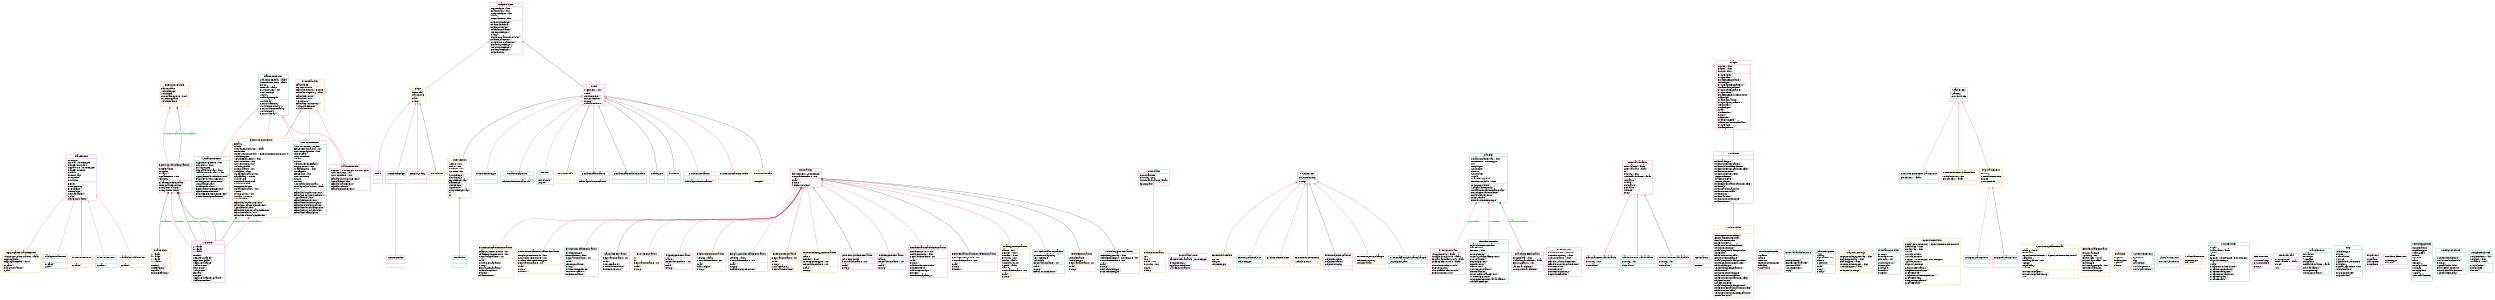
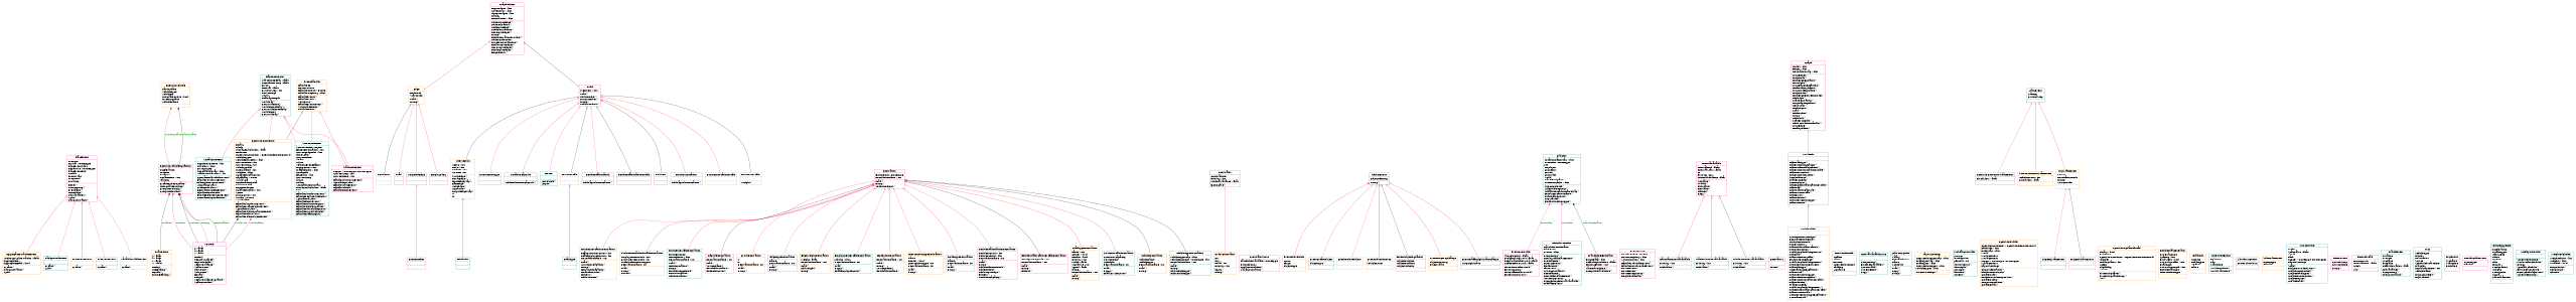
  digraph {
    rankdir=BT
    node [color=deeppink shape=record]
    edge [arrowhead=empty arrowtail=none color=black]
    n1 [color=darkorange label="{AggregateDurationEvent|MinimumSplitDuration : float\lAggregateID\lAggregateHead : bool\l|Create()\lAddConstraints()\lSplit()\l}"]
    n2 [label="{PlaceEvent|EventID\lArrival : NoneType\lBaseEventStart\lDeparture : NoneType\lBaseEventEnd\lDetails\lEventStart\lEventEnd\lDuration\l|Reset()\lDumpToLog()\lPrevPlace()\lNextPlace()\lAddVariables()\lSplit()\lAddConstraints()\l}"]
    n3 [color=teal label="{BackgroundEvent|\l|Create()\lSplit()\l}"]
    n4 [color=teal label="{BaseConnector|StartTimeOfDay : float\lSecondsPerStep : float\lClock\lInterval : float\lCurrentStep : int\lNetSettings\lWorld\lRealDayLength\l|WorldDay()\lGetWorldTime()\lWorldTimeOfDay()\lGetWorldTimeOfDay()\lWorldTime()\lGetWorldDay()\l}"]
    n5 [color=teal label="{Business|\l|}"]
    n6 [label="{Node|Members : list\l|Load()\lAddMember()\lDropMember()\lDump()\lLoadMembers()\l}"]
    n7 [label="{GraphObject|InputEdges : list\lCollections : dict\lOutputEdges : list\lName\lDecorations : dict\l|AddOutputEdge()\lAddDecoration()\lAddInputEdge()\lLoadDecorations()\lIterInputEdges()\lDump()\lFindDecorationProvider()\lAddToCollection()\lDropFromCollection()\lFindOutputEdges()\lIterOutputEdges()\lFindInputEdges()\lEdgeExists()\l}"]
    n8 [label="{BusinessLocation|\l|AddCapsuleToLocation()\l}"]
    n9 [color=darkorange label="{BusinessLocationDecoration|PeakCustomerCount : int\lPeakEmployeeCount : int\lDecorationName : str\l|Load()\lCustomerCapacity()\lDump()\lEmployeeCapacity()\lEndPointCount()\lFitness()\lAddBusiness()\l}"]
    n10 [label="{Decoration|HostObject : NoneType\lDecorationName : str\l|Load()\lDump()\lSetHostObject()\l}"]
    n11 [color=darkorange label="{BusinessLocationProfile|\l|}"]
    n12 [color=darkorange label="{BusinessLocationProfileDecoration|EmployeesPerNode : int\lCustomersPerNode : int\lPreferredBusinessTypes\lDecorationName : str\l|Load()\lDump()\lFitness()\l}"]
    n13 [color=darkorange label="{BusinessProfile|\l|Weight()\l}"]
    n14 [color=teal label="{BusinessProfileDecoration|BusinessType\lAnnotations : dict\lDecorationName : str\l|Load()\lTestAnnotation()\lDump()\lBusinessTypePred()\lRemAnnotation()\lAddAnnotation()\l}"]
    n15 [label="{CapsuleDecoration|DecorationName : str\l|Load()\lSourceName()\lDestinationName()\lEndPointCount()\l}"]
    n16 [label="{ConnectedTo|\l|}"]
    n17 [color=teal label="{WeightedEdge|\l|}"]
    n18 [color=darkorange label="{Edge|EndNode\lStartNode\l|Load()\lDump()\l}"]
    n19 [label="{Constraint|ConstraintID\lPriority : int\lMinimalVariance : float\l|fpcompare()\l}"]
    n20 [label="{ConstraintStore|LastPickedVariable : NoneType\l|DumpToLog()\lApplyConstraints()\lSolveConstraints()\l}"]
    n21 [color=darkorange label="{CoordDecoration|Y\lX\lDecorationName : str\l|Load()\lDump()\l}"]
    n22 [label="{EdgeTypeDecoration|Name\lDecorationName : str\l|Load()\lDump()\l}"]
    n23 [color=darkorange label="{EdgeWeightDecoration|Weight : float\lDecorationName : str\l|Load()\lAddWeight()\lDump()\l}"]
    n24 [label="{EmployedBy|\l|}"]
    n25 [color=teal label="{EmploymentProfileDecoration|JobList : dict\lDecorationName : str\l|Load()\lDump()\lPeakEmployeeCount()\l}"]
    n26 [color=teal label="{EndPoint|\l|}"]
    n27 [color=darkorange label="{Intersection|WEST : int\lEAST : int\lNORTH : int\lSOUTH : int\l|SouthEdge()\lNorthEdge()\lInputEdgeMap()\lEastEdge()\lWestEdge()\lSignature()\lOutputEdgeMap()\lY()\lX()\l}"]
    n28 [color=darkorange label="{EndPointDecoration|DecorationName : str\l|Load()\lDump()\lSourceName()\lDestinationName()\l}"]
    n29 [color=darkorange label="{EventAddVehicle|Route\lTarget\lObjectType\l|}"]
    n30 [color=teal label="{ObjectEvent|ObjectIdentity\l|Dump()\l}"]
    n31 [label="{EventController|ShoppingTrip : float\lLunchDuringWork : float\lRestaurantAfterWork : float\lCoffeeBeforeWork : float\l|FireDinnerAfterWork()\lFireShopping()\lFireCoffeeBeforeWork()\lFireLunchAtWork()\l}"]
    n32 [color=teal label="{Traveler|LocationNameMap : dict\lEventList : NoneType\lJob\lEmployer\lConnector\lPerson\lController\lWorld\lTravelEstimator\lBusinessCache : dict\l|TripCompleted()\lScheduleNextTrip()\lInitializeLocationNameMap()\lResolveLocationName()\lBuildDailyEvents()\lTripStarted()\lFindBusinessByType()\l}"]
    n33 [color=teal label="{EventCreateObject|ObjectType\l|}"]
    n34 [color=darkorange label="{EventDeleteObject|\l|}"]
    n35 [color=darkorange label="{EventHandler|HandlerID\lRouterQueue\lHandlerQueue : Queue\lHandlerRegistry : dict\l|HandleEvents()\lHandleEvent()\lShutdown()\lHandleEventsLoop()\lSubscribeEvent()\lPublishEvent()\l}"]
    n36 [color=darkorange label="{EventInductionLoop|VehicleCount\l|}"]
    n37 [label="{EventObjectDynamics|ObjectPosition\lObjectRotation\lObjectVelocity\l|}"]
    n38 [color=darkorange label="{EventPropertyChange|ObjectProperty\lObjectValue\l|}"]
    n39 [label="{EventRouter|RouterQueue : Queue\lRouterRegistry : dict\lSubscriptions : dict\l|HandleSubscribeEvent()\lHandleUnsubscribeEvent()\lRouteEvents()\lRouteEvent()\lRouteEventsLoop()\lRegisterHandler()\l}"]
    n40 [color=teal label="{EventTrafficLightStateChange|StopLightState\l|}"]
    n41 [label="{GaussianIntervalVariable|Priority : int\l|PickValue()\l}"]
    n42 [label="{IntervalVariable|IntervalEnd : float\lIntervalStart : float\lID\lPriority : int\lMinimalVariance : float\l|SetValue()\lIsValid()\lPickValue()\lGetValue()\lIsFixed()\lCopy()\l}"]
    n43 [label="{Generators|\l|RMAT()\l}"]
-   n44 [label="{Graph|Nodes : dict\lEdges : dict\lRoute : dict\l|DropEdges()\lDropNode()\lFindEdgeByName()\lIterEdges()\lDropEdgesByPattern()\lFindNodeByName()\lDropNodeByName()\lDropNodes()\lFindEdgeBetweenNodes()\lAddEdge()\lLoadDecoration()\lDropEdgeByName()\lIterNodes()\lFindEdges()\lLoad()\lFindNodes()\lDump()\lAddNode()\lLoadFromFile()\lAddDecorationHandler()\lDropEdge()\lFindByName()\l}"]
+   n44 [label="{Graph|Nodes : dict\lEdges : dict\lDecorationMap : dict\l|DropEdges()\lDropNode()\lFindEdgeByName()\lIterEdges()\lDropEdgesByPattern()\lFindNodeByName()\lDropNodeByName()\lDropNodes()\lFindEdgeBetweenNodes()\lAddEdge()\lLoadDecoration()\lDropEdgeByName()\lIterNodes()\lFindEdges()\lLoad()\lFindNodes()\lDump()\lAddNode()\lLoadFromFile()\lAddDecorationHandler()\lDropEdge()\lFindByName()\l}"]
    n45 [label="{IntersectionInfo|ZOffset\lName\lAssetID\lIntersectionTypes\lPadding\lSignature\l|}"]
    n46 [label="{IntersectionType|\l|}"]
    n47 [color=darkorange label="{IntersectionTypeDecoration|Name\lRender : bool\lIntersectionType : str\lDecorationName : str\l|Load()\lDump()\l}"]
    n48 [color=teal label="{IntervalVariableStore|\l|DumpToLog()\lFindFreeVariables()\lStoreIsValid()\lStoreIsFixed()\lCopy()\l}"]
    n49 [color=teal label="{JobDescription|Salary\lFlexibleHours\lName\lSchedule\l|Load()\lCopy()\lDump()\l}"]
-   n50 [label="{JobDescriptionDecoration|JobDescription\lDecorationName : str\l|Load()\lDump()\l}"]
    n51 [color=darkorange label="{LayoutSettings|IntersectionTypeMap : dict\lRoadTypeMap : dict\lRoadTypes : dict\lIntersectionTypes : dict\lVehicleTypes : dict\l|ProcessSettings()\l}"]
    n52 [color=teal label="{LocationCapsule|\l|AddEndPointToCapsule()\l}"]
    n53 [color=teal label="{MaximumIntervalVariable|Priority : int\l|PickValue()\l}"]
    n54 [label="{MinimumIntervalVariable|Priority : int\l|PickValue()\l}"]
    n55 [color=teal label="{MobdatController|prompt\lEventRouter\lpformat : str\l|do_shutdown()\ldo_stopat()\lpostcmd()\ldo_start()\ldo_exit()\l}"]
    n56 [label="{NodeTypeDecoration|Name\lDecorationName : str\l|Load()\lDump()\l}"]
    n57 [color=darkorange label="{OpenSimBuilder|OpenSimConnector : OpenSimRemoteControl\lRoadMap : dict\lNodeMap : dict\lWorld\lWorldCenterY\lWorldCenterX\lLogger : NoneType, RootLogger\lWorldCenterZ\lLayoutSettings\l|ComputeRotation()\lFindAssetInObject()\lCreateNode()\lPushNetworkToOpenSim()\lCreateNodes()\lComputeLocation()\lCreateRoads()\l}"]
    n58 [color=darkorange label="{OpenSimConnector|Binary\lClock\lAverageClockSkew : float\lEndPoint\lOpenSimConnector : OpenSimRemoteControl\lVehicleTypes\lVehicleReuseList : dict\lCurrentTime : int\lCurrentStep : int\lVelocityDelta\lInterpolated : int\lVehicles : dict\lUpdateThreadCount\lCapability : UUID\lWorldSize\lAccelerationDelta\lPositionDelta\lAsyncEndPoint\lUpdateThreads : list\lScene\lDumpCount : int\lWorkQ : Queue\lWorldOffset\l|HandleShutdownEvent()\lHandleCreateObjectEvent()\lSimulationStart()\lHandleObjectDynamicsEvent()\lHandleTimerEvent()\lHandleDeleteObjectEvent()\l}"]
    n59 [label="{OpenSimConnectorStatsEvent|ClockSkew : float\l|}"]
    n60 [color=teal label="{StatsEvent|StatKey\lCurrentStep\l|}"]
    n61 [color=darkorange label="{OpenSimUpdateThread|Binary : bool\lEndPoint\lOpenSimConnector : OpenSimRemoteControl\lVehicles\lTotalUpdates : int\lScene\lCapability\lWorkQ\l|ProcessUpdates()\lProcessUpdatesLoop()\lrun()\l}"]
    n62 [color=darkorange label="{OpenSimVehicle|LastUpdate\lVehicleType\lVehicleID\lInUpdateQueue : bool\lTweenUpdate\lVehicleName\l|}"]
    n63 [label="{OpenSimVehicleDynamics|Acceleration\lPosition\lRotation\lUpdateTime : int\lVelocity\l|CreateTweenUpdate()\lInterpolatePosition()\lComputeVelocity()\lComputePosition()\l}"]
    n64 [color=darkorange label="{OrderConstraint|ID1\lID2\lDelta : int\lPriority : int\l|Apply()\lDump()\l}"]
    n65 [color=teal label="{Person|\l|SetVehicle()\lSetJob()\l}"]
    n66 [color=darkorange label="{PersonProfile|\l|}"]
    n67 [color=darkorange label="{PostEventEvent|\l|Create()\l}"]
    n68 [color=teal label="{PreEventEvent|\l|Create()\l}"]
    n69 [color=darkorange label="{Quaternion|y : float\lx : float\lz : float\lw : float\l|ToList()\lToHeading()\lEquals()\lFromHeading()\l}"]
    n70 [color=darkorange label="{ResidentialGenerator|DrivewayType\lSpacing : int\lBothSides : bool\lDrivewayBuffer : int\lRoadType\lDrivewayLength : int\lResidentialType\lIntersectionType\l|}"]
    n71 [color=teal label="{ResidentialLocation|\l|AddCapsuleToLocation()\l}"]
    n72 [label="{ResidentialLocationDecoration|ResidentCount : int\lResidenceList : dict\lDecorationName : str\l|Load()\lDump()\lAddResidentToNode()\lAddResident()\lAddOutputEdge()\lFitness()\lResidentCapacity()\l}"]
    n73 [label="{ResidentialLocationProfile|\l|}"]
    n74 [label="{ResidentialLocationProfileDecoration|ResidentsPerNode : int\lDecorationName : str\l|Load()\lDump()\lFitness()\l}"]
    n75 [color=darkorange label="{ResidesAt|\l|}"]
    n76 [label="{Road|\l|}"]
    n77 [color=darkorange label="{RoadInfo|AssetID\lRoadTypes\lZOffset\lName\l|}"]
    n78 [color=teal label="{RoadType|\l|}"]
    n79 [color=darkorange label="{RoadTypeDecoration|Lanes : int\lCenter : bool\lRender : bool\lPriority : int\lWidth : float\lSignature : str\lSpeed : float\lName\lDecorationName : str\l|Load()\lDump()\l}"]
    n80 [color=teal label="{ScheduledEvent|EndTime\lDay\lStartTime\l|WorldEndTime()\lWorldStartTime()\l}"]
    n81 [color=teal label="{ServiceProfileDecoration|CustomerCapacity\lServiceTime\lSchedule\lDecorationName : str\l|Load()\lDump()\lPeakServiceCount()\l}"]
    n82 [label="{ShutdownEvent|RouterShutdown\l|}"]
    n83 [color=teal label="{SocialConnector|TripTimerEventQ : list\lTravelers : dict\lCurrentStep\lTripCallbackMap : dict\lMaximumTravelers : int\l|GenerateAddVehicleEvent()\lHandleShutdownEvent()\lAddTripToEventQueue()\lSimulationStart()\lCreateTravelers()\lGenerateTripBegEvent()\lHandleTimerEvent()\lHandleDeleteObjectEvent()\lGenerateTripEndEvent()\l}"]
    n84 [label="{StatsConnector|Logger : NoneType, RootLogger\lCurrentStep : int\lCurrentTime : int\l|HandleShutdownEvent()\lSimulationStart()\lHandleStatsEvent()\lHandleVehicle()\lHandleTimerEvent()\l}"]
    n85 [color=darkorange label="{SubscribeEvent|EventType\lHandler\l|}"]
    n86 [color=teal label="{SumoBuilder|Prefix\lScaleValue : float\lWorld\lPath\lLogger : NoneType, RootLogger\lLayoutSettings\l|Scale()\lPushNetworkToSumo()\lCreateConnections()\lCreateRoadTypes()\lCreateIntersections()\lCreateRoutes()\lCreateRoads()\l}"]
    n87 [color=teal label="{SumoConnector|SumoProcess : Popen\lEdgesPerIteration : int\lCurrentEdgeList : list\lTimeScale\lCurrentTime\lXBase\lYSize\lVelocityFudgeFactor\lDumpCount : int\lTrafficLights : dict\lConfigFile\lEdgeList : list\lCurrentStep\lXSize\lYBase\lSimulationBoundary\lAverageClockSkew : float\lPort\l|HandleShutdownEvent()\lHandleDepartedVehicles()\lSimulationStart()\lHandleTimerEvent()\lHandleInductionLoops()\lHandleVehicleUpdates()\lHandleAddVehicleEvent()\lHandleArrivedVehicles()\lHandleTrafficLights()\l}"]
    n88 [color=darkorange label="{SumoConnectorStatsEvent|VehicleCount : int\lClockSkew : float\l|}"]
    n89 [color=teal label="{TimedEventList|TravelTimeEstimator\lBaseEvent\lEvents : dict\l|DumpToLog()\lInsertWithinPlaceEvent()\lPrevPlaceID()\lPopTripEvent()\lFindEvents()\lLastEvent()\lSolveConstraints()\lNextPlaceID()\lInsertAfterPlaceEvent()\lMoreTripEvents()\lDumpToLogIntervalVariables()\lAddPlaceEvent()\l}"]
    n90 [label="{TimerEvent|CurrentStep\lCurrentTime\l|Dump()\l}"]
    n91 [label="{TimerThread|EventRouter\lIntervalTime : float\lClock\l|run()\l}"]
    n92 [color=teal label="{TravelEvent|Duration\lEventID\lSrcPlace\lDstPlace\lDefaultDuration : float\l|AddVariables()\lDumpToLog()\lAddConstraints()\l}"]
    n93 [label="{TravelTimeEstimator|RouteData : dict\lDefaultTravelTime : float\lHistoryFactor : int\l|SaveTravelTime()\lComputeTravelTime()\l}"]
    n94 [color=teal label="{Trip|VehicleType\lTripID\lDestination\lSource\lScheduledStartTime\lTraveler\lActualStartTime : int\lVehicleName\l|TripCompleted()\lTripStarted()\l}"]
    n95 [color=teal label="{TripBegStatsEvent|\l|}"]
    n96 [color=darkorange label="{TripStatsEvent|Person\lDestinationNode\lTripID\lSourceNode\l|}"]
    n97 [label="{TripEndStatsEvent|\l|}"]
    n98 [label="{TripEvent|SrcName\lStartTime\lDstName\l|}"]
    n99 [label="{UnsubscribeEvent|EventType\lHandler\l|}"]
    n100 [color=darkorange label="{VariableMiddleEvent|\l|Create()\l}"]
    n101 [label="{Vector3|y : float\lx : float\lz : float\l|ToList()\lLengthSquared()\lApproxEquals()\lVectorDistance()\lScaleVector()\lAddVector()\lSubVector()\lEquals()\lLength()\lVectorDistanceSquared()\lScaleConstant()\l}"]
    n102 [color=darkorange label="{VehicleDecoration|VehicleName\lVehicleType\lDecorationName : str\l|Load()\lDump()\l}"]
    n103 [color=teal label="{VehicleTypeDecoration|VehicleTypeMap : dict\lVehicleTypeList : NoneType, list\lDecorationName : str\l|Load()\lDump()\lAddVehicleType()\lPickVehicleType()\l}"]
    n104 [color=teal label="{VehicleTypeInfo|Acceleration\lProfileTypes\lMaxSpeed\lName\lAssetID\lRate\lLength\lDeceleration\lMinGap\lDescription\lSigma\lStartParameter\l|}"]
    n105 [color=teal label="{WeeklySchedule|\l|ScheduledAtTime()\lWorkWeekSchedule()\lDump()\lSpecialSchedule()\lFullWeekSchedule()\lNextScheduledEvent()\lScheduleForDay()\l}"]
    n106 [color=teal label="{WeightedChoice|WeightedList : list\lWeights : dict\lModified : bool\l|DropChoice()\lAddChoice()\lChoose()\l}"]
    n107 [color=darkorange label="{WorldBuilder|\l|ConnectIntersections()\lGenerateResidential()\lFindClosestNode()\lAddBusiness()\lAddResidentialLocation()\lAddIntersection()\lBuildSimpleParkingLotSN()\lAddRoad()\lAddBusinessProfile()\lFindNodesInRange()\lBuildSimpleParkingLotEW()\lAddIntersectionBetween()\lAddRoadType()\lSetRoadTypeByPattern()\lAddPerson()\lAddIntersectionType()\lAddBusinessLocation()\lAddBusinessLocationProfile()\lAddEndPoint()\lLoadFromFile()\lBuildSimpleParkingLotNS()\lAddResidentialLocationProfile()\lAddPersonProfile()\lSetIntersectionTypeByPattern()\lGenerateGrid()\l}"]
    n108 [label="{WorldInfo|\l|AddRoadType()\lAddBusinessLocation()\lAddResidentialLocation()\lAddBusinessLocationProfile()\lAddIntersection()\lAddBusinessProfile()\lSetResidence()\lLoadFromFile()\lSetEmployer()\lAddResidentialLocationProfile()\lAddRoad()\lAddLocationCapsule()\lAddPersonProfile()\lAddPerson()\lAddEndPoint()\lAddIntersectionType()\lAddBusiness()\l}"]
    n1 -> n2 [color=red]
    n3 -> n2 [color=deeppink]
    n5 -> n6
    n6 -> n7
    n8 -> n6 [color=red]
    n9 -> n10 [color=deeppink]
    n11 -> n6 [color=red]
    n12 -> n10 [color=red]
    n13 -> n6
    n14 -> n10 [color=red]
    n15 -> n10
    n16 -> n17 [color=red]
    n17 -> n18 [color=red]
    n18 -> n7 [color=red]
    n21 -> n10 [color=deeppink]
    n22 -> n10 [color=deeppink]
    n23 -> n10 [color=red]
    n24 -> n18 [color=red]
    n25 -> n10 [color=deeppink]
    n26 -> n27
    n27 -> n6
    n28 -> n10 [color=red]
    n29 -> n30 [arrowhead=diamond color=red]
    n31 -> n32 [arrowhead=diamond color=deeppink fontcolor=green label=Controller style=solid]
    n33 -> n30 [color=deeppink]
    n34 -> n30 [color=deeppink]
    n36 -> n30
    n37 -> n30
    n38 -> n30 [color=red]
    n40 -> n30 [color=red]
    n41 -> n42 [color=red]
    n46 -> n6 [color=deeppink]
    n47 -> n10 [color=deeppink]
-   n50 -> n10
    n52 -> n6 [color=red]
    n53 -> n42
    n54 -> n42
    n56 -> n10 [color=red]
    n58 -> n4 [color=deeppink]
    n58 -> n35
    n59 -> n60 [color=deeppink]
    n63 -> n62 [arrowhead=diamond fontcolor=green label=LastUpdate style=solid]
    n63 -> n62 [arrowhead=diamond color=red fontcolor=green label=TweenUpdate style=solid]
    n64 -> n19 [color=deeppink]
    n65 -> n6 [color=deeppink]
    n66 -> n6
    n67 -> n2
    n68 -> n2 [color=deeppink]
    n69 -> n63 [arrowhead=diamond fontcolor=green label=Rotation style=solid]
    n71 -> n6 [color=deeppink]
    n72 -> n10 [color=deeppink]
    n73 -> n6
    n74 -> n10
    n75 -> n18
    n76 -> n18 [color=deeppink]
-   n78 -> n6
+   n78 -> n66
    n79 -> n10 [color=red]
    n81 -> n10 [color=red]
    n83 -> n4 [color=red]
    n84 -> n4 [color=red]
    n84 -> n35 [color=red]
    n87 -> n4 [color=deeppink]
    n87 -> n35 [color=deeppink]
    n88 -> n60 [color=red]
    n89 -> n32 [arrowhead=diamond color=deeppink fontcolor=green label=EventList style=solid]
    n93 -> n32 [arrowhead=diamond fontcolor=green label=TravelEstimator style=solid]
    n95 -> n96 [color=deeppink]
    n96 -> n60 [color=red]
    n97 -> n96
    n100 -> n2 [color=deeppink]
    n101 -> n58 [arrowhead=diamond fontcolor=green label=WorldSize style=solid]
    n101 -> n58 [arrowhead=diamond color=deeppink fontcolor=green label=WorldOffset style=solid]
    n101 -> n63 [arrowhead=diamond fontcolor=green label=Acceleration style=solid]
    n101 -> n63 [arrowhead=diamond color=red fontcolor=green label=Position style=solid]
    n101 -> n63 [arrowhead=diamond fontcolor=green label=Position style=solid]
    n101 -> n63 [arrowhead=diamond color=deeppink fontcolor=green label=Velocity style=solid]
    n102 -> n10
    n103 -> n10
    n107 -> n108
    n108 -> n44 [color=red]
  }
